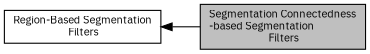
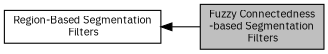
  digraph {
    rankdir=LR
    fontname="IBM Plex Sans"
    node [color=black fontname="IBM Plex Sans" fontsize=10 shape=box style=filled]
-   n1 [fillcolor=grey75 fontcolor=black height=0.2 label="Segmentation Connectedness\l-based Segmentation\l Filters" width=0.4]
+   n1 [fillcolor=grey75 fontcolor=black height=0.2 label="Fuzzy Connectedness\l-based Segmentation\l Filters" width=0.4]
    n2 [fillcolor=white height=0.2 label="Region-Based Segmentation\l Filters" width=0.4]
    n2 -> n1 [dir=back fontname="IBM Plex Sans" fontsize=10 labelfontname=Helvetica labelfontsize=10 shape=plaintext style=solid]
  }
